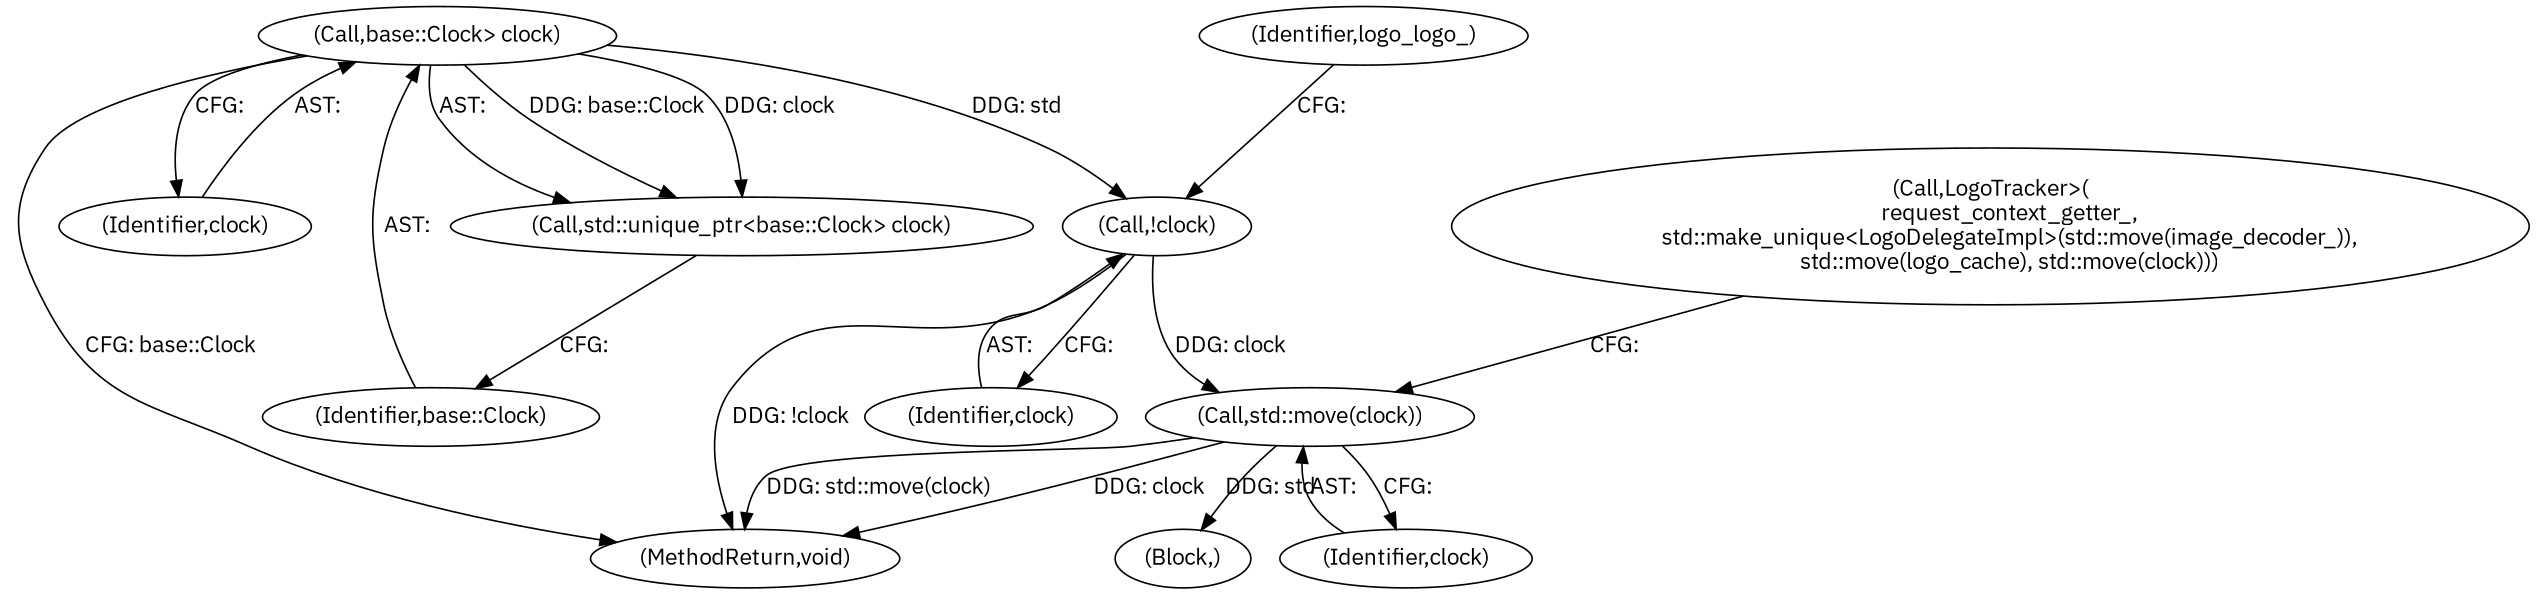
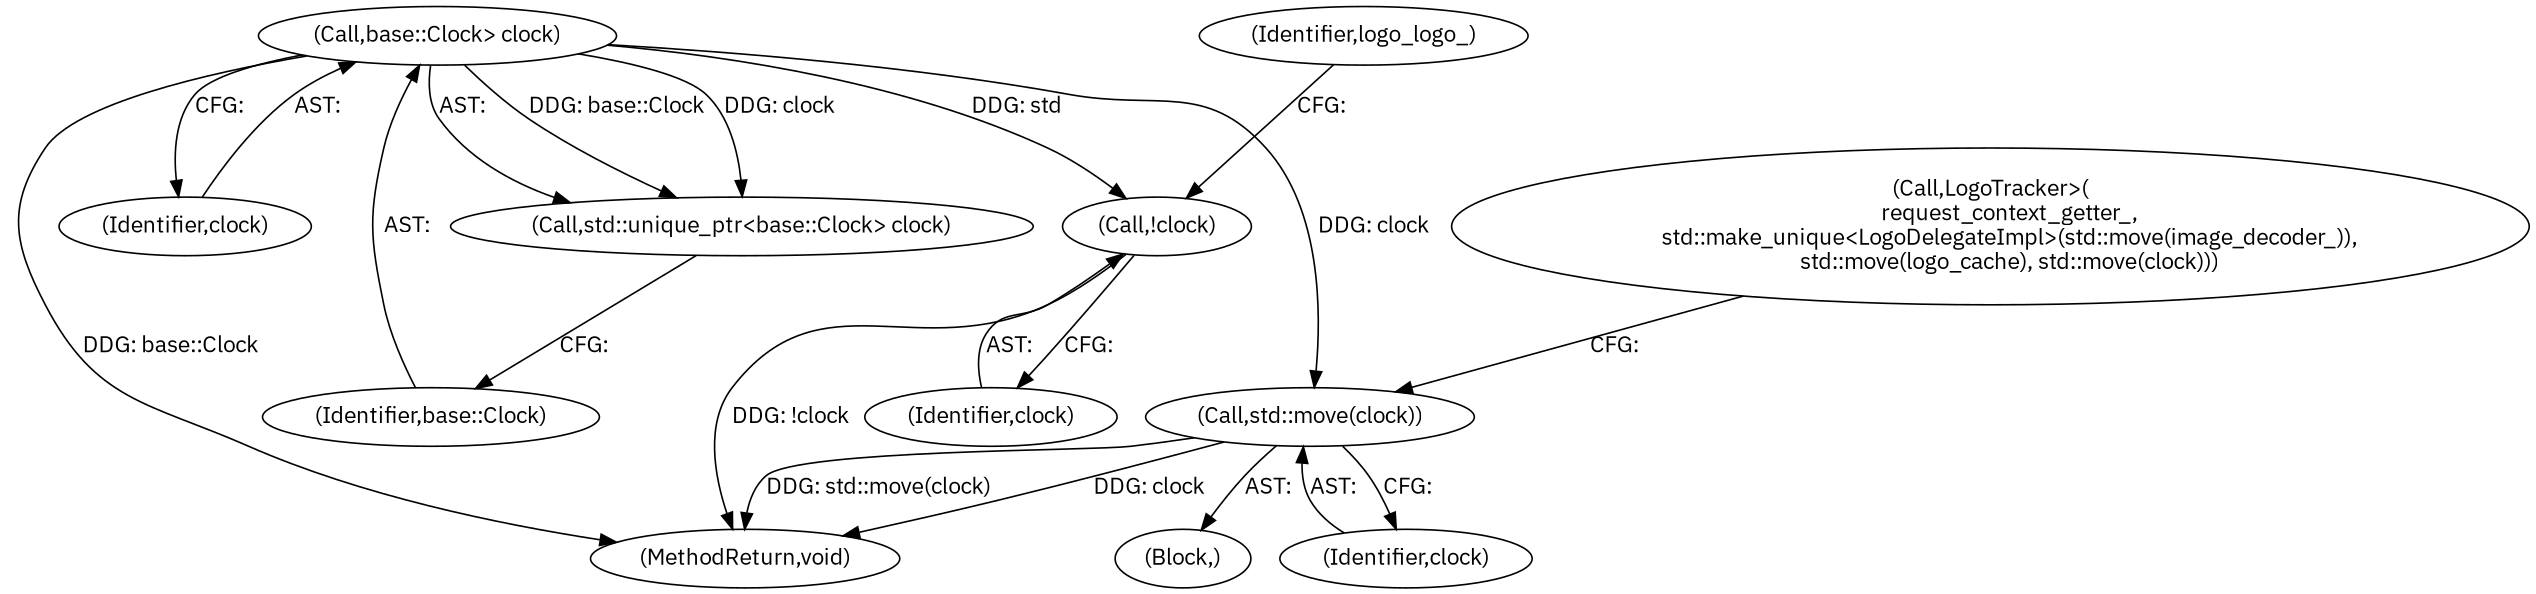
  digraph {
    fontname="IBM Plex Sans"
    node [fontname="IBM Plex Sans"]
    edge [fontname="IBM Plex Sans"]
    n1 [label="(Call,std::move(clock))"]
    n2 [label="(Block,)"]
    n3 [label="(Identifier,clock)"]
    n4 [label="(MethodReturn,void)"]
    n5 [label="(Call,!clock)"]
    n6 [label="(Identifier,clock)"]
    n7 [label="(Call,base::Clock> clock)"]
    n8 [label="(Call,std::unique_ptr<base::Clock> clock)"]
    n9 [label="(Identifier,clock)"]
    n10 [label="(Identifier,base::Clock)"]
    n11 [label="(Call,LogoTracker>(\n        request_context_getter_,\n        std::make_unique<LogoDelegateImpl>(std::move(image_decoder_)),\n        std::move(logo_cache), std::move(clock)))"]
    n12 [label="(Identifier,logo_logo_)"]
-   n1 -> n2 [label="DDG: std"]
+   n1 -> n2 [label="AST: "]
    n1 -> n3 [label="CFG: "]
    n1 -> n4 [label="DDG: clock"]
    n1 -> n4 [label="DDG: std::move(clock)"]
    n3 -> n1 [label="AST: "]
-   n5 -> n1 [label="DDG: clock"]
+   n7 -> n1 [label="DDG: clock"]
    n5 -> n4 [label="DDG: !clock"]
    n5 -> n6 [label="CFG: "]
    n6 -> n5 [label="AST: "]
-   n7 -> n4 [label="CFG: base::Clock"]
+   n7 -> n4 [label="DDG: base::Clock"]
    n7 -> n5 [label="DDG: std"]
    n7 -> n8 [label="AST: "]
    n7 -> n8 [label="DDG: base::Clock"]
    n7 -> n8 [label="DDG: clock"]
    n7 -> n9 [label="CFG: "]
    n8 -> n10 [label="CFG: "]
    n9 -> n7 [label="AST: "]
    n10 -> n7 [label="AST: "]
    n11 -> n1 [label="CFG: "]
    n12 -> n5 [label="CFG: "]
  }
